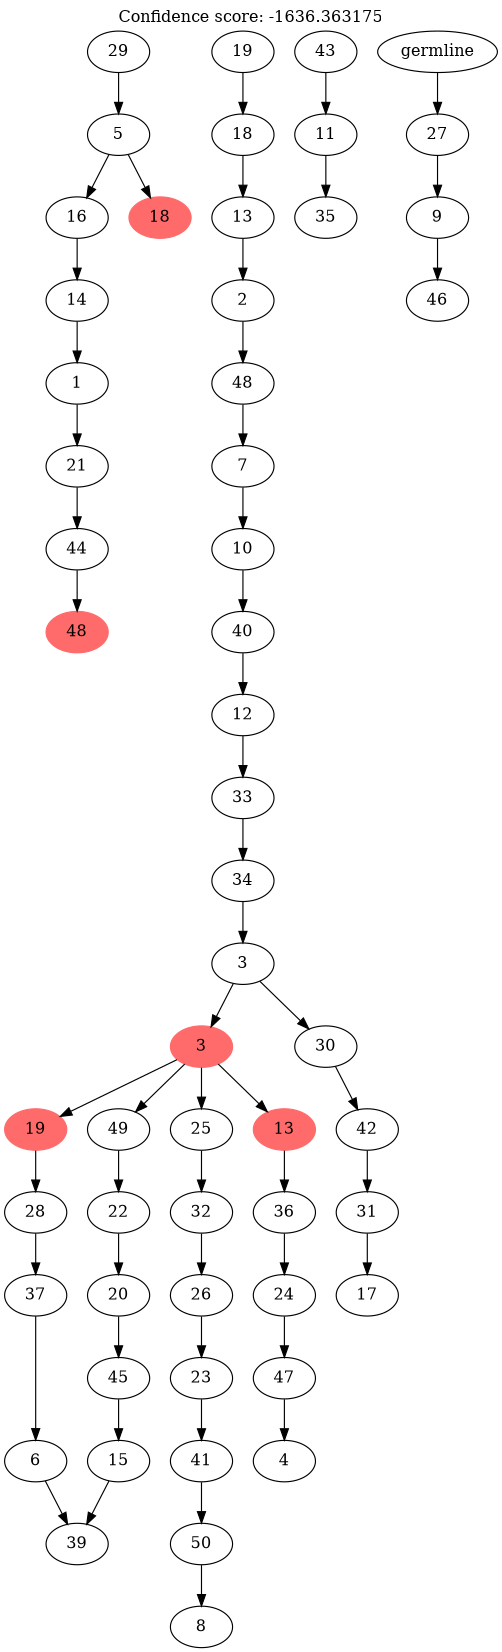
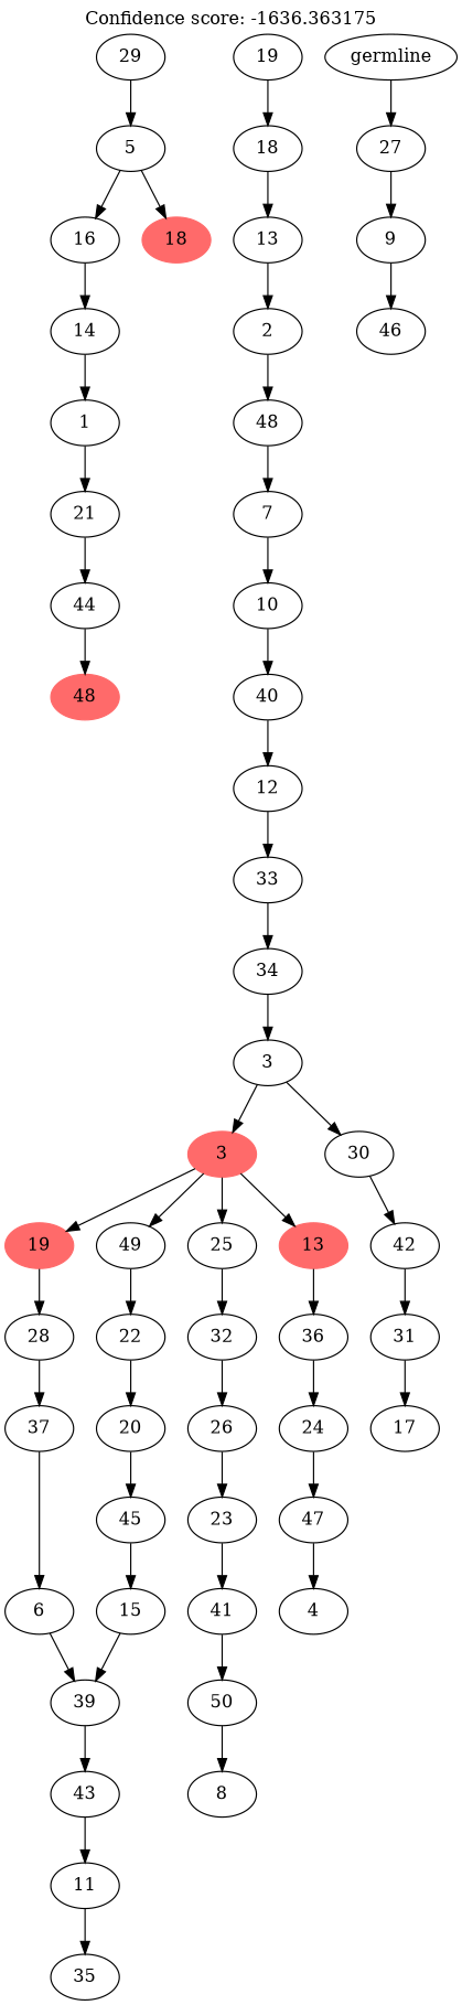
  digraph {
    label="Confidence score: -1636.363175"
    labelloc=t
    n1 [label=44]
    n2 [color=indianred1 label=48 style=filled]
    n3 [label=21]
    n4 [label=1]
    n5 [label=14]
    n6 [label=16]
    n7 [label=5]
    n8 [color=indianred1 label=18 style=filled]
    n9 [label=29]
    n10 [label=6]
    n11 [label=39]
    n12 [label=37]
    n13 [label=28]
    n14 [color=indianred1 label=19 style=filled]
    n15 [label=11]
    n16 [label=35]
    n17 [label=43]
    n18 [label=15]
    n19 [label=45]
    n20 [label=20]
    n21 [label=22]
    n22 [label=49]
    n23 [label=50]
    n24 [label=8]
    n25 [label=41]
    n26 [label=23]
    n27 [label=26]
    n28 [label=32]
    n29 [label=25]
    n30 [label=47]
    n31 [label=4]
    n32 [label=24]
    n33 [label=36]
    n34 [color=indianred1 label=13 style=filled]
    n35 [color=indianred1 label=3 style=filled]
    n36 [label=31]
    n37 [label=17]
    n38 [label=42]
    n39 [label=30]
    n40 [label=3]
    n41 [label=34]
    n42 [label=33]
    n43 [label=12]
    n44 [label=40]
    n45 [label=10]
    n46 [label=7]
    n47 [label=48]
    n48 [label=2]
    n49 [label=13]
    n50 [label=18]
    n51 [label=19]
    n52 [label=46]
    n53 [label=9]
    n54 [label=27]
    n55 [label=germline]
    n1 -> n2
    n3 -> n1
    n4 -> n3
    n5 -> n4
    n6 -> n5
    n7 -> n6
    n7 -> n8
    n9 -> n7
    n10 -> n11
+   n11 -> n17
    n12 -> n10
    n13 -> n12
    n14 -> n13
    n15 -> n16
    n17 -> n15
    n18 -> n11
    n19 -> n18
    n20 -> n19
    n21 -> n20
    n22 -> n21
    n23 -> n24
    n25 -> n23
    n26 -> n25
    n27 -> n26
    n28 -> n27
    n29 -> n28
    n30 -> n31
    n32 -> n30
    n33 -> n32
    n34 -> n33
    n35 -> n14
    n35 -> n22
    n35 -> n29
    n35 -> n34
    n36 -> n37
    n38 -> n36
    n39 -> n38
    n40 -> n35
    n40 -> n39
    n41 -> n40
    n42 -> n41
    n43 -> n42
    n44 -> n43
    n45 -> n44
    n46 -> n45
    n47 -> n46
    n48 -> n47
    n49 -> n48
    n50 -> n49
    n51 -> n50
    n53 -> n52
    n54 -> n53
    n55 -> n54
  }
